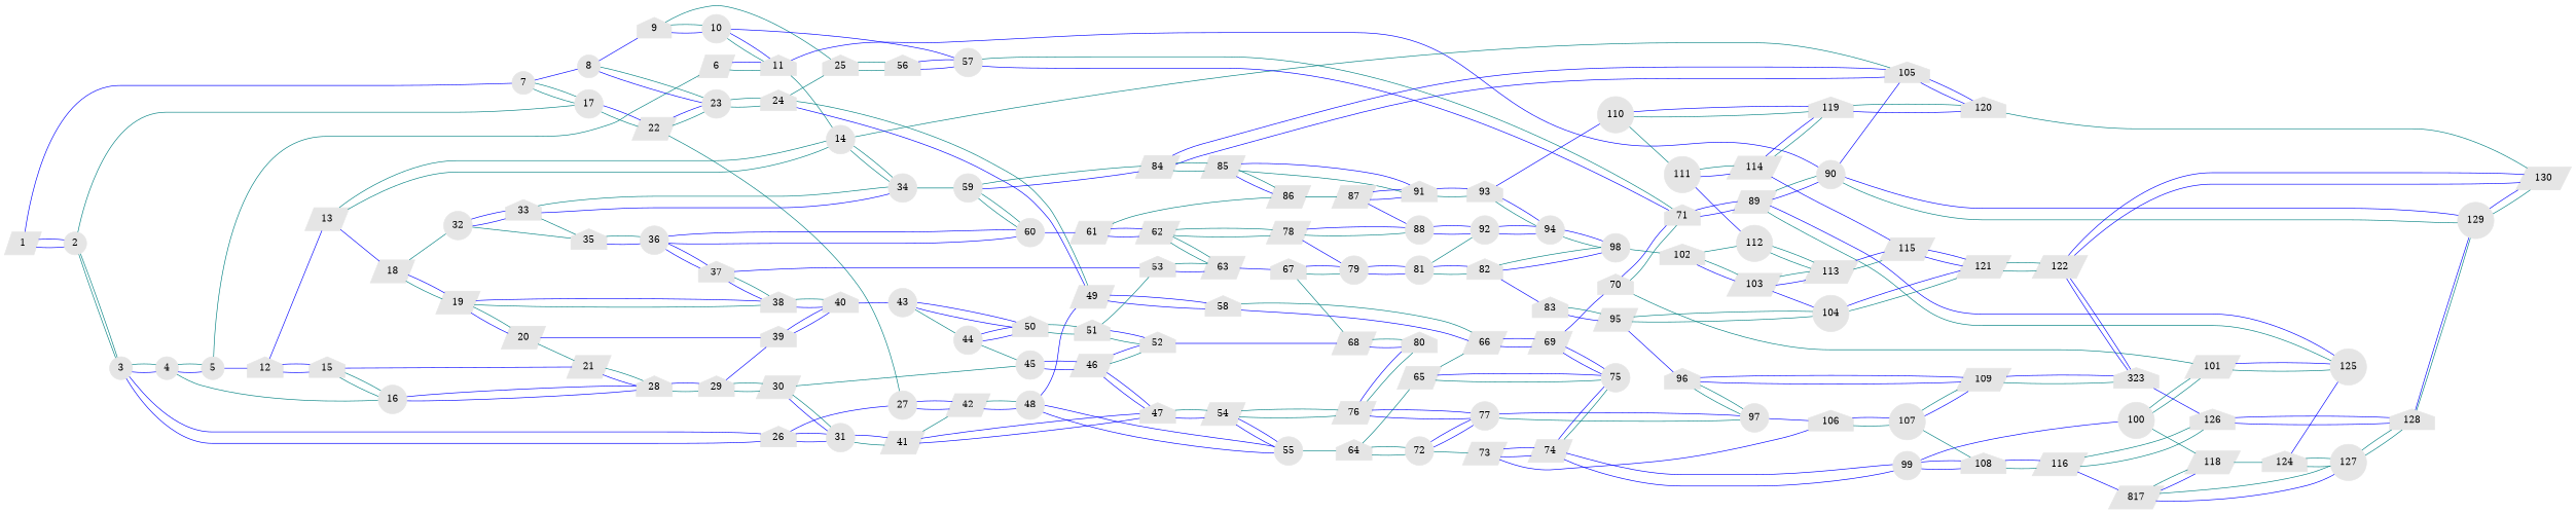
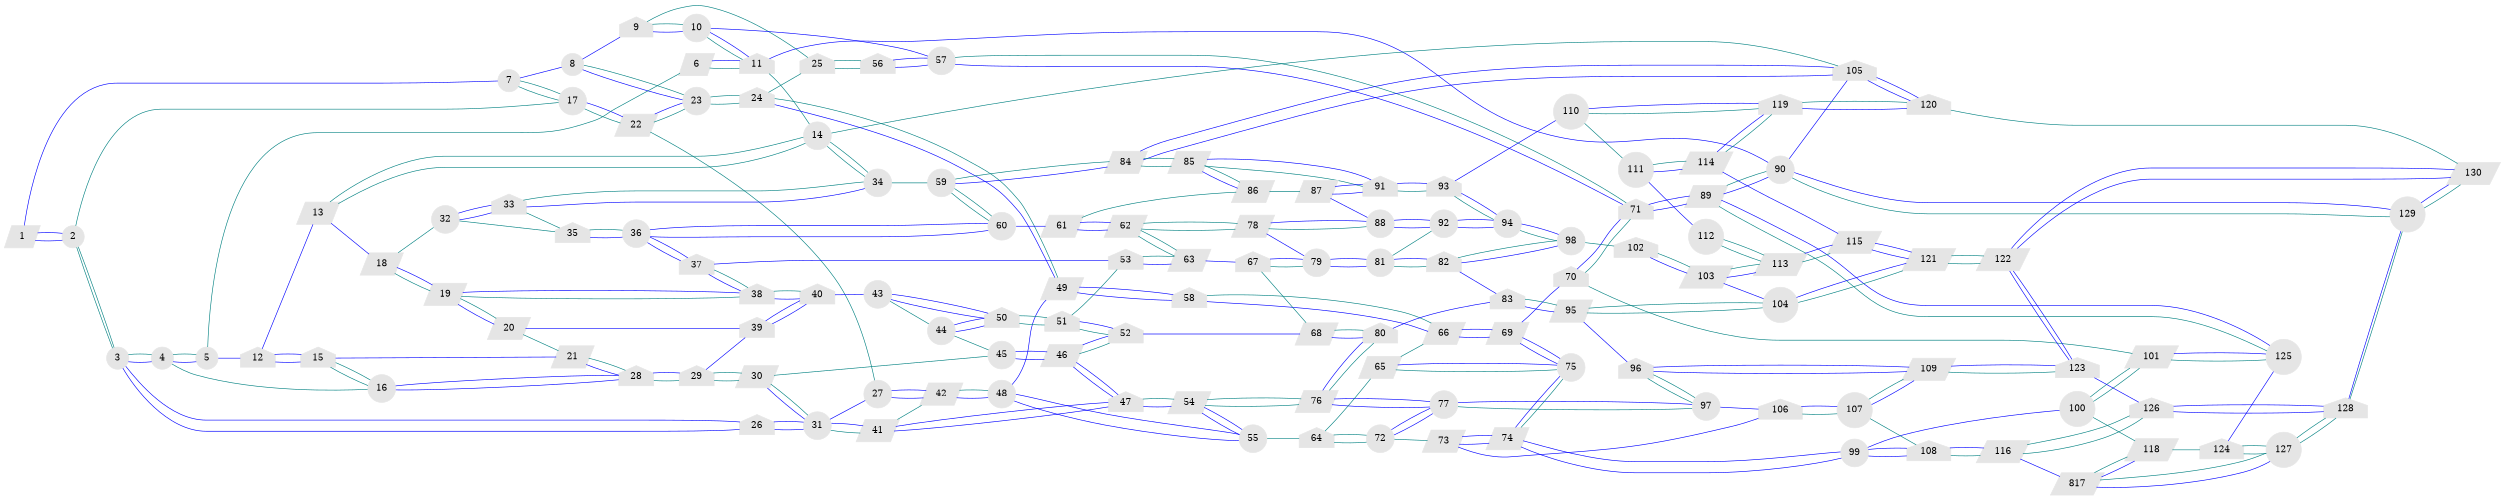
  graph {
    rankdir=LR
    node [color=gray90 shape=circle style=filled]
    edge [color=blue]
    1 [shape=parallelogram]
    2
    7
    3
    17
    8
    4
    26 [shape=house]
    22 [shape=parallelogram]
    5
    16
    27
    31
    6 [shape=parallelogram]
    12 [shape=house]
    28 [shape=house]
    11 [shape=house]
    13 [shape=parallelogram]
    15 [shape=house]
    14
    90
    9 [shape=house]
    23
    10
    25 [shape=house]
    24 [shape=house]
    57
    56 [shape=house]
    71 [shape=house]
    34
    105 [shape=house]
    129
    18 [shape=parallelogram]
    21 [shape=parallelogram]
    19 [shape=parallelogram]
    32
    59
    120 [shape=house]
    29 [shape=house]
    20 [shape=parallelogram]
    38 [shape=house]
    33 [shape=house]
    35 [shape=house]
    39 [shape=house]
    40 [shape=house]
    42 [shape=parallelogram]
    49 [shape=parallelogram]
    58 [shape=house]
    41 [shape=parallelogram]
    48
    30 [shape=parallelogram]
    45
    46 [shape=parallelogram]
    47 [shape=house]
    36
    60
    84 [shape=parallelogram]
    37 [shape=house]
    53 [shape=house]
    61 [shape=parallelogram]
    63 [shape=parallelogram]
    43
    44
    50 [shape=house]
    54 [shape=parallelogram]
    55
    51 [shape=house]
    52 [shape=house]
    68 [shape=parallelogram]
    76 [shape=parallelogram]
    64 [shape=house]
    66 [shape=parallelogram]
    80 [shape=house]
    67 [shape=house]
    77
    65 [shape=parallelogram]
    72
    89 [shape=parallelogram]
    69 [shape=parallelogram]
    85 [shape=parallelogram]
    62 [shape=parallelogram]
    86 [shape=parallelogram]
    78 [shape=parallelogram]
    87 [shape=parallelogram]
    79
    88
    75
    73 [shape=parallelogram]
    70 [shape=house]
    81
    83 [shape=house]
    101 [shape=parallelogram]
    125
    74 [shape=parallelogram]
    106 [shape=house]
    97
    99
    107
    100
    108 [shape=house]
    92
    82 [shape=house]
    95 [shape=parallelogram]
    98
    94
    102 [shape=house]
    96 [shape=house]
    104
    91 [shape=house]
    93 [shape=house]
    130 [shape=parallelogram]
    110
    111
    119 [shape=house]
    109 [shape=parallelogram]
    121 [shape=parallelogram]
-   123 [shape=house label=323]
+   123 [shape=house]
    103 [shape=parallelogram]
    112
    118 [shape=parallelogram]
    116 [shape=parallelogram]
    124 [shape=house]
    113 [shape=parallelogram]
    115 [shape=parallelogram]
    122 [shape=parallelogram]
    n126 [label=817 shape=parallelogram]
    126 [shape=house]
    114 [shape=parallelogram]
    127
    128 [shape=house]
    1 -- 2
    1 -- 2
    1 -- 7
    2 -- 3 [color=teal]
    2 -- 3 [color=teal]
    2 -- 17 [color=teal]
    7 -- 17 [color=teal]
    7 -- 17 [color=teal]
    7 -- 8
    3 -- 4
    3 -- 4 [color=teal]
    3 -- 26
    3 -- 26
    17 -- 22 [color=teal]
    17 -- 22
    8 -- 9
    8 -- 23
    8 -- 23 [color=teal]
    4 -- 5
    4 -- 5 [color=teal]
    4 -- 16 [color=teal]
-   26 -- 27
+   31 -- 27
    26 -- 31
    26 -- 31
    22 -- 27 [color=teal]
    22 -- 23 [color=teal]
    22 -- 23
    5 -- 6 [color=teal]
    5 -- 12
    16 -- 28
    16 -- 28
    27 -- 42
    27 -- 42
    31 -- 41 [color=teal]
    31 -- 41
    6 -- 11 [color=teal]
    6 -- 11
    12 -- 13
    12 -- 15
    12 -- 15
    28 -- 29 [color=teal]
    28 -- 29
    11 -- 14 [color=teal]
    11 -- 90
    13 -- 14 [color=teal]
    13 -- 14 [color=teal]
    13 -- 18
    15 -- 16 [color=teal]
    15 -- 16 [color=teal]
    15 -- 21
    14 -- 34 [color=teal]
    14 -- 34 [color=teal]
    14 -- 105 [color=teal]
    90 -- 105
    90 -- 129 [color=teal]
    90 -- 129
    9 -- 10
    9 -- 10 [color=teal]
    9 -- 25 [color=teal]
    23 -- 24 [color=teal]
    23 -- 24 [color=teal]
    10 -- 11 [color=teal]
    10 -- 11
    10 -- 57
    25 -- 56 [color=teal]
    25 -- 56 [color=teal]
    24 -- 25 [color=teal]
    24 -- 49
    24 -- 49 [color=teal]
    57 -- 71
    57 -- 71 [color=teal]
    56 -- 57
    56 -- 57
    71 -- 89
    71 -- 89
    34 -- 59 [color=teal]
    105 -- 120
    105 -- 120
    129 -- 130 [color=teal]
    129 -- 130
    18 -- 19 [color=teal]
    18 -- 19
    18 -- 32 [color=teal]
    21 -- 28
    21 -- 28 [color=teal]
    19 -- 20
    19 -- 20 [color=teal]
    19 -- 38 [color=teal]
    19 -- 38
    32 -- 33
    32 -- 33
    32 -- 35 [color=teal]
    59 -- 60 [color=teal]
    59 -- 60 [color=teal]
    59 -- 84
    59 -- 84 [color=teal]
    120 -- 130 [color=teal]
    29 -- 39
    29 -- 30 [color=teal]
    29 -- 30 [color=teal]
    20 -- 21 [color=teal]
    20 -- 39
    38 -- 40
    38 -- 40 [color=teal]
    33 -- 34
    33 -- 34 [color=teal]
    33 -- 35 [color=teal]
    35 -- 36
    35 -- 36 [color=teal]
    39 -- 40
    39 -- 40
    40 -- 43
    42 -- 48
    42 -- 48 [color=teal]
    49 -- 58
    49 -- 58
    58 -- 66
    58 -- 66 [color=teal]
    41 -- 42 [color=teal]
    41 -- 47
    41 -- 47
    48 -- 49
    48 -- 55
    48 -- 55
    30 -- 31
    30 -- 31 [color=teal]
    30 -- 45 [color=teal]
    45 -- 46
    45 -- 46
    46 -- 47
    46 -- 47
    46 -- 52 [color=teal]
    46 -- 52
    47 -- 54
    47 -- 54 [color=teal]
    36 -- 60
    36 -- 60
    36 -- 37
    36 -- 37
    60 -- 61
    84 -- 105
    84 -- 105
    84 -- 85 [color=teal]
    84 -- 85 [color=teal]
    37 -- 38
    37 -- 38 [color=teal]
    37 -- 53
    53 -- 63
    53 -- 63 [color=teal]
    61 -- 62
    61 -- 62
    61 -- 86 [color=teal]
    63 -- 67
    43 -- 44 [color=teal]
    43 -- 50
    43 -- 50
    44 -- 45 [color=teal]
    44 -- 50
    44 -- 50
    50 -- 51 [color=teal]
    50 -- 51 [color=teal]
    54 -- 55
    54 -- 55
    54 -- 76 [color=teal]
    54 -- 76 [color=teal]
    55 -- 64 [color=teal]
    51 -- 53 [color=teal]
    51 -- 52 [color=teal]
    51 -- 52
    52 -- 68
    68 -- 80
    68 -- 80 [color=teal]
    76 -- 80 [color=teal]
    76 -- 80
    76 -- 77
    76 -- 77
    64 -- 65 [color=teal]
    64 -- 72 [color=teal]
    64 -- 72 [color=teal]
    66 -- 69
    66 -- 69
+   80 -- 83
    67 -- 68 [color=teal]
    67 -- 79 [color=teal]
    67 -- 79
    77 -- 97 [color=teal]
    77 -- 97
    65 -- 66 [color=teal]
    65 -- 75 [color=teal]
    65 -- 75
    72 -- 77
    72 -- 77
    72 -- 73 [color=teal]
    89 -- 90
    89 -- 90 [color=teal]
    89 -- 125 [color=teal]
    89 -- 125
    69 -- 75
    69 -- 75
    69 -- 70
    85 -- 86
    85 -- 86 [color=teal]
    85 -- 91 [color=teal]
    85 -- 91
    62 -- 63 [color=teal]
    62 -- 63 [color=teal]
    62 -- 78 [color=teal]
    62 -- 78 [color=teal]
    86 -- 87 [color=teal]
    78 -- 79
    78 -- 88 [color=teal]
    78 -- 88
    87 -- 88
    87 -- 91
    87 -- 91
    79 -- 81
    79 -- 81
    88 -- 92
    88 -- 92
    73 -- 74
    73 -- 74
    73 -- 106
    70 -- 71 [color=teal]
    70 -- 71
    70 -- 101 [color=teal]
    81 -- 92 [color=teal]
    81 -- 82 [color=teal]
    81 -- 82
    83 -- 95
    83 -- 95 [color=teal]
    101 -- 125 [color=teal]
    101 -- 125
    74 -- 75 [color=teal]
    74 -- 75
    74 -- 99
    74 -- 99
    106 -- 107 [color=teal]
    106 -- 107
    97 -- 106
    99 -- 100
    99 -- 108
    99 -- 108
    107 -- 108 [color=teal]
    107 -- 109
    107 -- 109 [color=teal]
    100 -- 101 [color=teal]
    100 -- 101 [color=teal]
    100 -- 118 [color=teal]
    108 -- 116 [color=teal]
    108 -- 116
    92 -- 94
    92 -- 94
    82 -- 83
    82 -- 98
    82 -- 98 [color=teal]
    95 -- 96
    95 -- 104 [color=teal]
    95 -- 104 [color=teal]
    98 -- 102 [color=teal]
    94 -- 98 [color=teal]
    94 -- 98
    102 -- 103
    102 -- 103 [color=teal]
-   102 -- 112 [color=teal]
    96 -- 97 [color=teal]
    96 -- 97 [color=teal]
    96 -- 109
    96 -- 109
    104 -- 121 [color=teal]
    104 -- 121
    91 -- 93 [color=teal]
    91 -- 93
    93 -- 94 [color=teal]
    93 -- 94
    93 -- 110
    110 -- 111 [color=teal]
    110 -- 119 [color=teal]
    110 -- 119
    111 -- 112
    111 -- 114
    111 -- 114 [color=teal]
    119 -- 120
    119 -- 120 [color=teal]
    109 -- 123 [color=teal]
    109 -- 123
    121 -- 122 [color=teal]
    121 -- 122 [color=teal]
    123 -- 126
    103 -- 104
    103 -- 113
    103 -- 113 [color=teal]
    112 -- 113 [color=teal]
    112 -- 113 [color=teal]
    118 -- 124 [color=teal]
    116 -- n126
    116 -- 126 [color=teal]
    116 -- 126 [color=teal]
    124 -- 125
    124 -- 127 [color=teal]
    124 -- 127 [color=teal]
    113 -- 115 [color=teal]
    113 -- 115
    115 -- 121
    115 -- 121
    122 -- 130
    122 -- 130
    122 -- 123
    122 -- 123
    n126 -- 118
    n126 -- 118 [color=teal]
    n126 -- 127
    n126 -- 127 [color=teal]
    126 -- 128
    126 -- 128
    114 -- 119 [color=teal]
    114 -- 119
    114 -- 115
    127 -- 128 [color=teal]
    127 -- 128 [color=teal]
    128 -- 129 [color=teal]
    128 -- 129
  }
